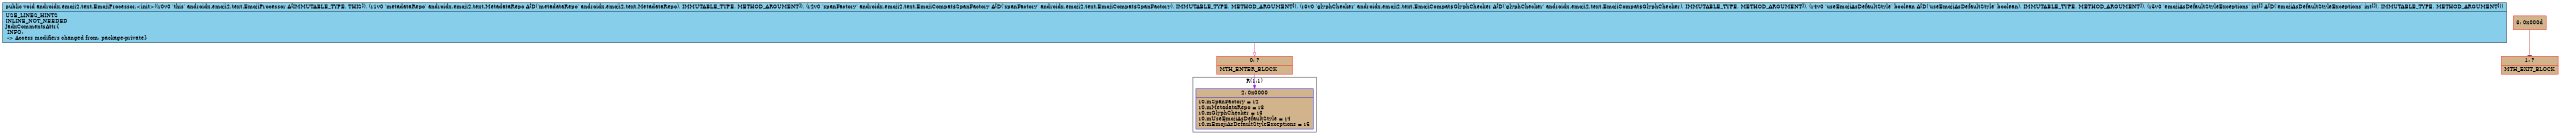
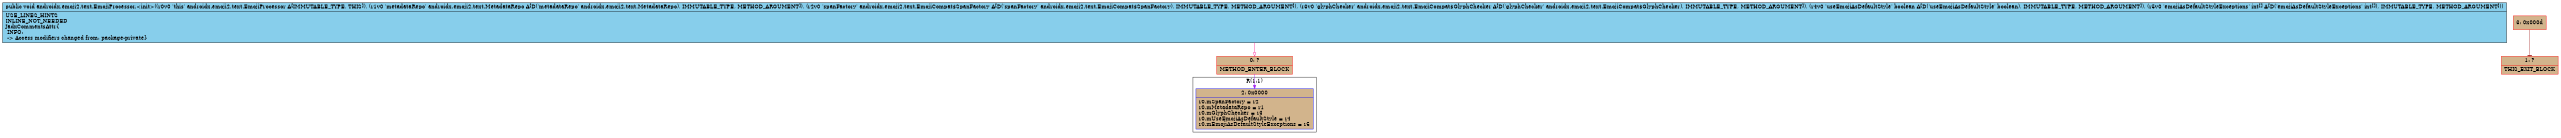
  digraph {
    node [color=red fillcolor=tan shape=record style=filled]
-   n1 [color=blue label="{2\:\ 0x0000|r0.mSpanFactory = r2\lr0.mMetadataRepo = r8\lr0.mGlyphChecker = r3\lr0.mUseEmojiAsDefaultStyle = r4\lr0.mEmojiAsDefaultStyleExceptions = r5\l}"]
+   n1 [color=blue label="{2\:\ 0x0000|r0.mSpanFactory = r2\lr0.mMetadataRepo = r1\lr0.mGlyphChecker = r3\lr0.mUseEmojiAsDefaultStyle = r4\lr0.mEmojiAsDefaultStyleExceptions = r5\l}"]
    n2 [label="{3\:\ 0x000d}"]
-   n3 [label="{1\:\ ?|MTH_EXIT_BLOCK\l}"]
-   n4 [label="{0\:\ ?|MTH_ENTER_BLOCK\l}"]
+   n3 [label="{1\:\ ?|THIS_EXIT_BLOCK\l}"]
+   n4 [label="{0\:\ ?|METHOD_ENTER_BLOCK\l}"]
    n5 [fillcolor=skyblue label="{public void androidx.emoji2.text.EmojiProcessor.\<init\>((r0v0 'this' androidx.emoji2.text.EmojiProcessor A[IMMUTABLE_TYPE, THIS]), (r1v0 'metadataRepo' androidx.emoji2.text.MetadataRepo A[D('metadataRepo' androidx.emoji2.text.MetadataRepo), IMMUTABLE_TYPE, METHOD_ARGUMENT]), (r2v0 'spanFactory' androidx.emoji2.text.EmojiCompat$SpanFactory A[D('spanFactory' androidx.emoji2.text.EmojiCompat$SpanFactory), IMMUTABLE_TYPE, METHOD_ARGUMENT]), (r3v0 'glyphChecker' androidx.emoji2.text.EmojiCompat$GlyphChecker A[D('glyphChecker' androidx.emoji2.text.EmojiCompat$GlyphChecker), IMMUTABLE_TYPE, METHOD_ARGUMENT]), (r4v0 'useEmojiAsDefaultStyle' boolean A[D('useEmojiAsDefaultStyle' boolean), IMMUTABLE_TYPE, METHOD_ARGUMENT]), (r5v0 'emojiAsDefaultStyleExceptions' int[] A[D('emojiAsDefaultStyleExceptions' int[]), IMMUTABLE_TYPE, METHOD_ARGUMENT]))  | USE_LINES_HINTS\lINLINE_NOT_NEEDED\lJadxCommentsAttr\{\l INFO: \l \-\> Access modifiers changed from: package\-private\}\l}" color=""]
    subgraph cluster_1 {
      label="R(1:1)"
      n1
    }
    n2 -> n3 [arrowhead=tee color=brown]
    n4 -> n1 [arrowhead=normal color=purple]
    n5 -> n4 [arrowhead=onormal color=deeppink]
  }
